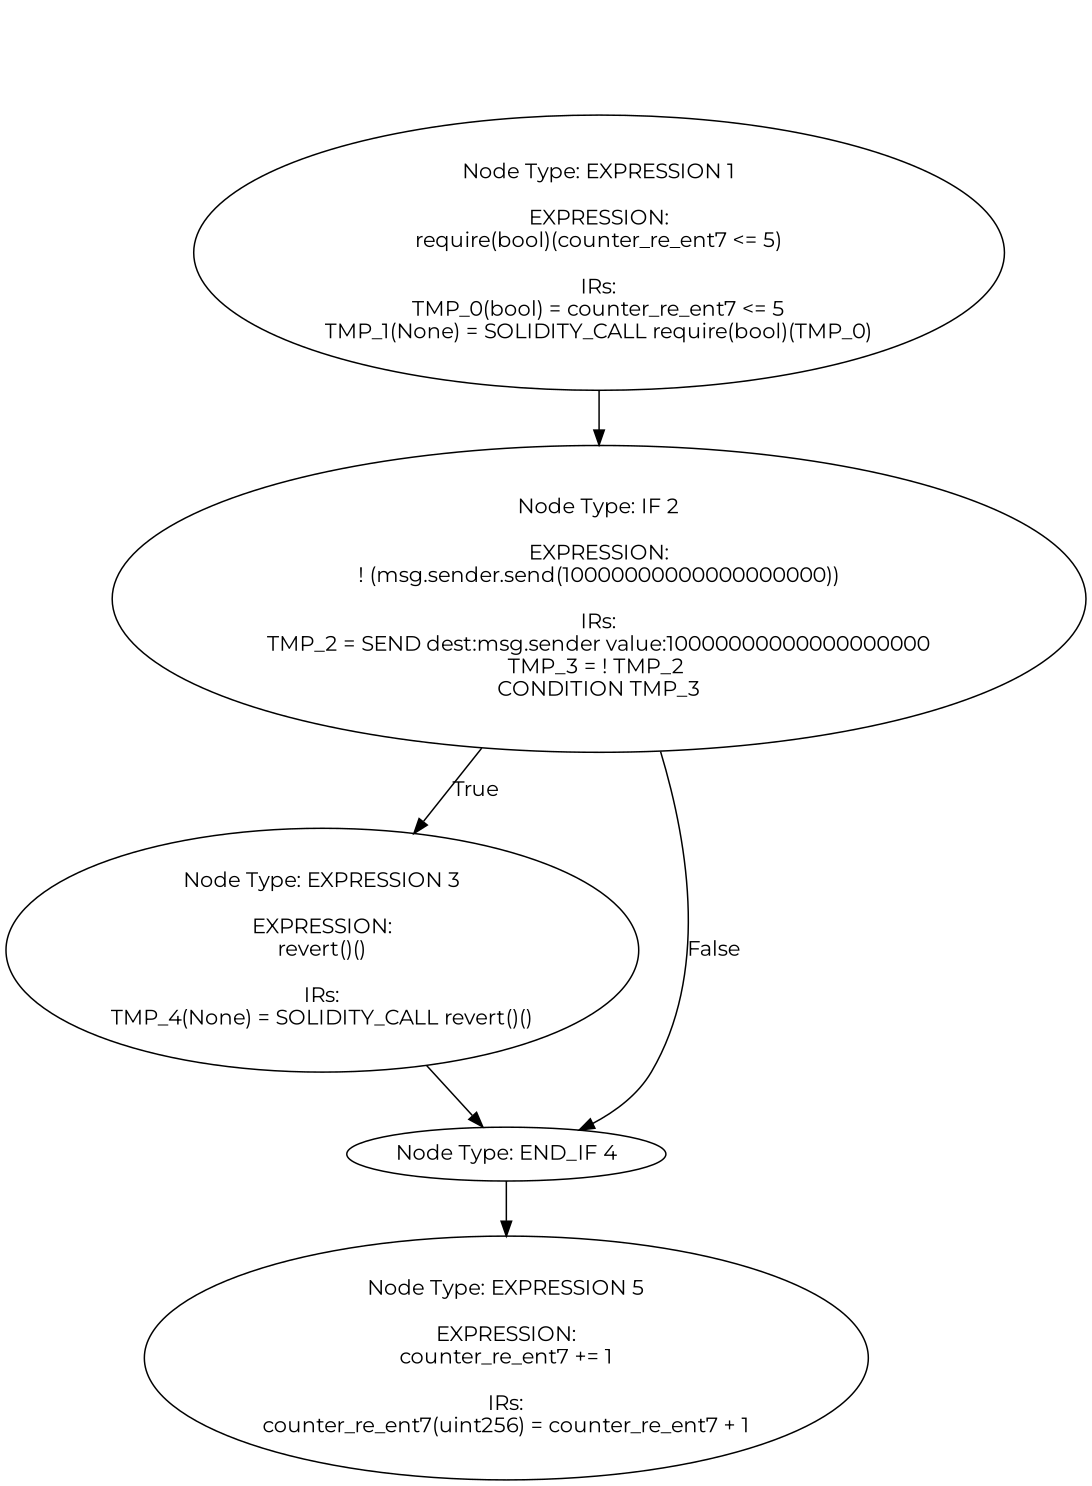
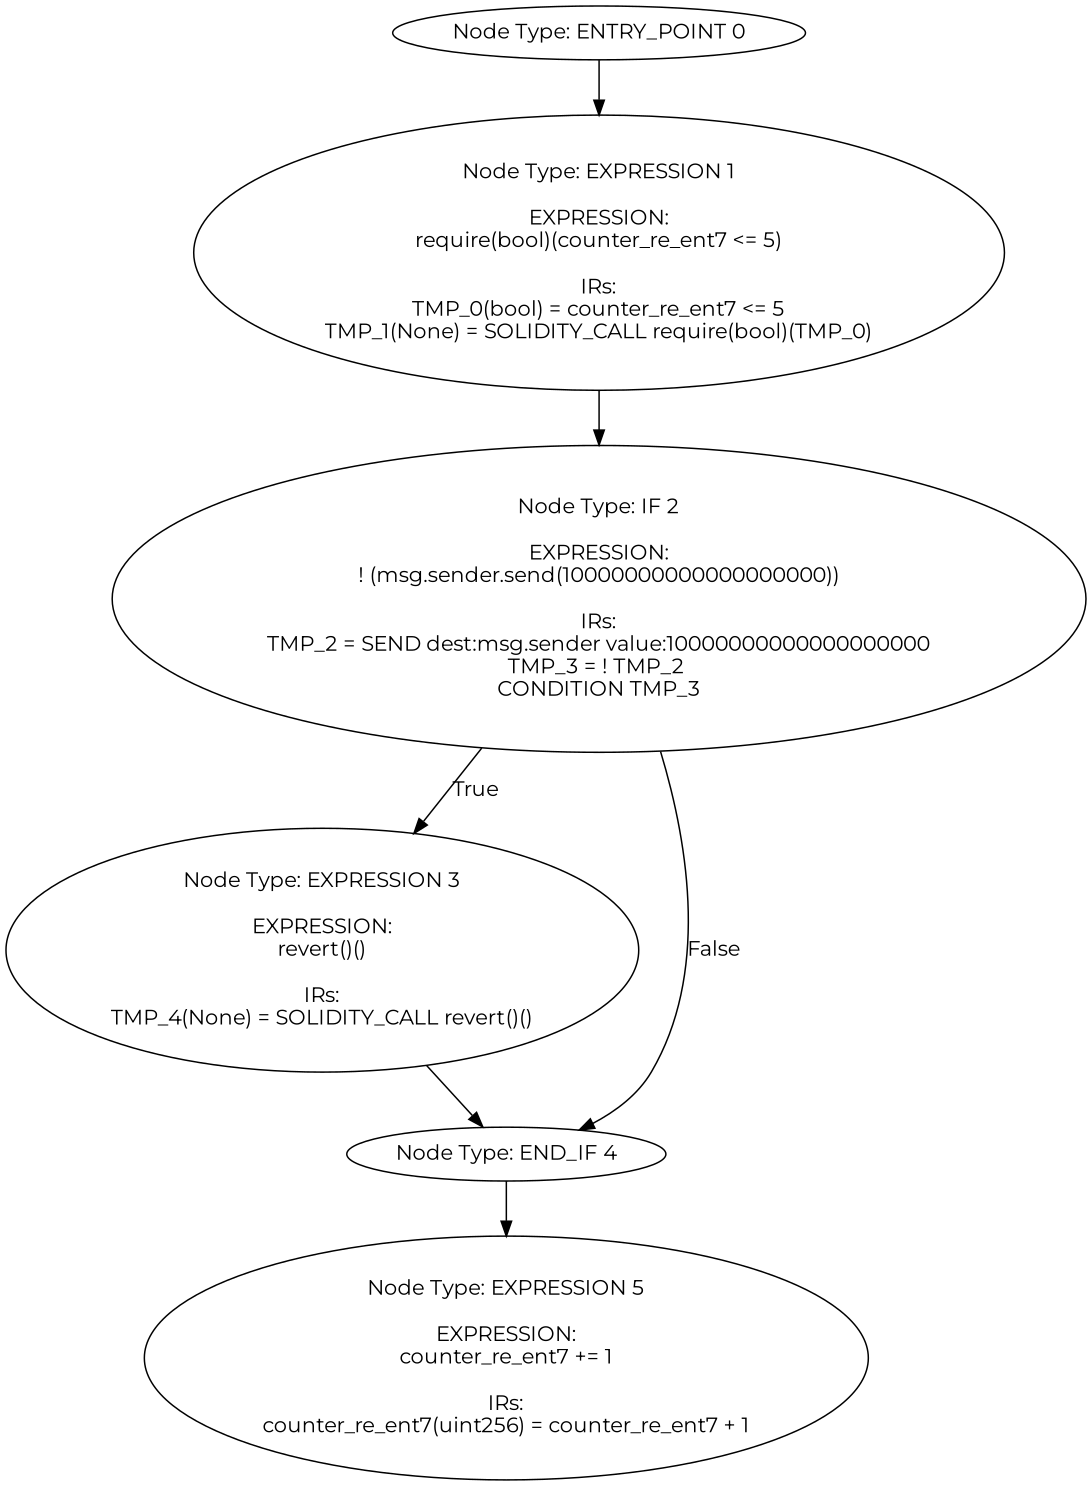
  digraph {
    fontname=Montserrat
    node [fontname=Montserrat]
    edge [fontname=Montserrat]
+   n1 [label="Node Type: ENTRY_POINT 0\n"]
    n2 [label="Node Type: EXPRESSION 1\n\nEXPRESSION:\nrequire(bool)(counter_re_ent7 <= 5)\n\nIRs:\nTMP_0(bool) = counter_re_ent7 <= 5\nTMP_1(None) = SOLIDITY_CALL require(bool)(TMP_0)"]
    n3 [label="Node Type: IF 2\n\nEXPRESSION:\n! (msg.sender.send(10000000000000000000))\n\nIRs:\nTMP_2 = SEND dest:msg.sender value:10000000000000000000\nTMP_3 = ! TMP_2 \nCONDITION TMP_3"]
    n4 [label="Node Type: EXPRESSION 3\n\nEXPRESSION:\nrevert()()\n\nIRs:\nTMP_4(None) = SOLIDITY_CALL revert()()"]
    n5 [label="Node Type: END_IF 4\n"]
    n6 [label="Node Type: EXPRESSION 5\n\nEXPRESSION:\ncounter_re_ent7 += 1\n\nIRs:\ncounter_re_ent7(uint256) = counter_re_ent7 + 1"]
+   n1 -> n2
    n2 -> n3
    n3 -> n4 [label=True]
    n3 -> n5 [label=False]
    n4 -> n5
    n5 -> n6
  }
